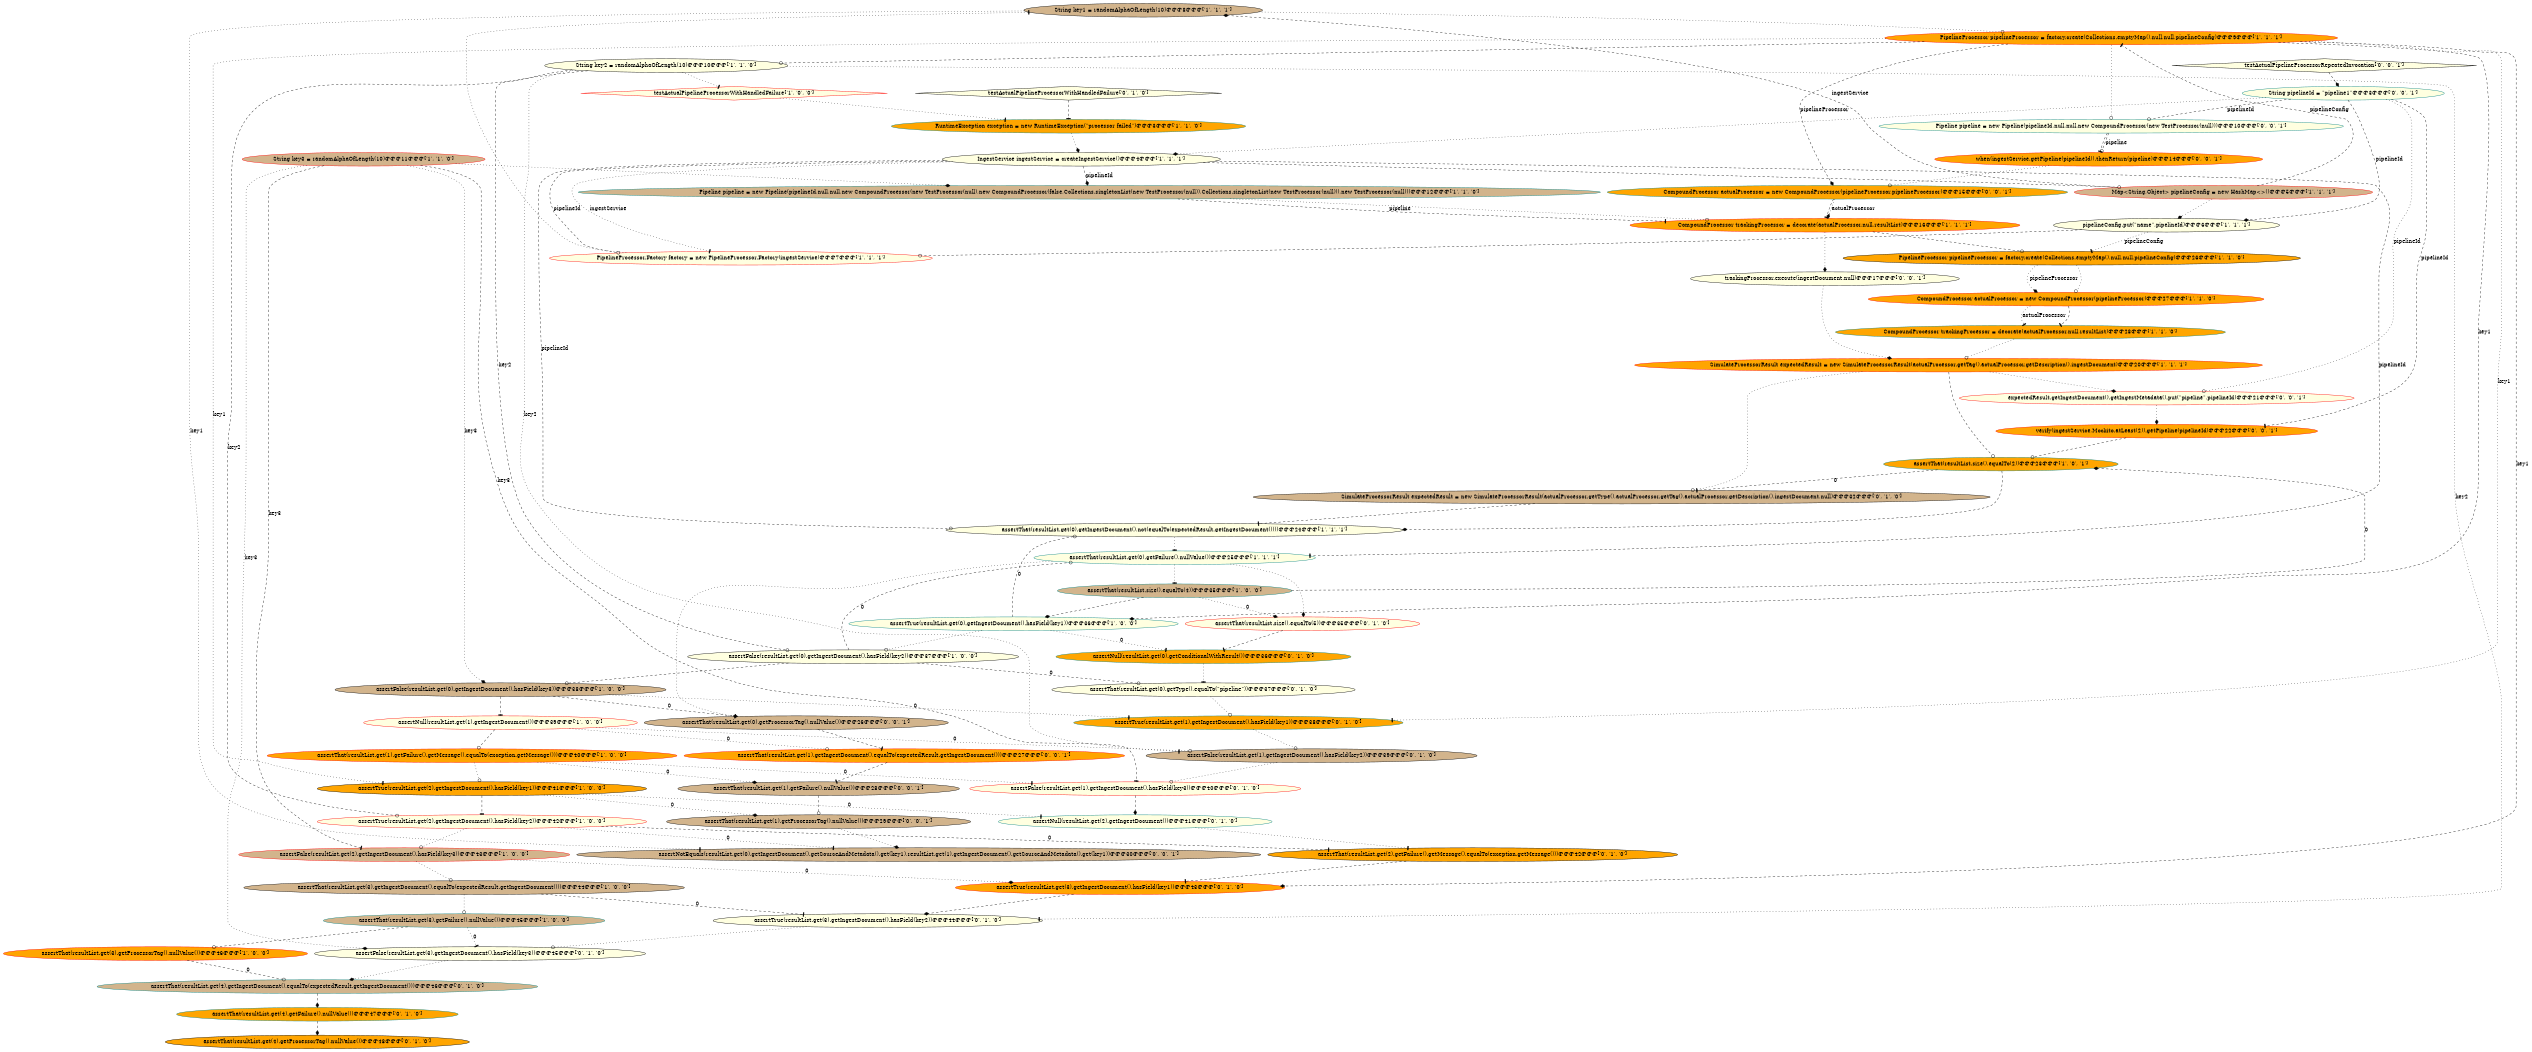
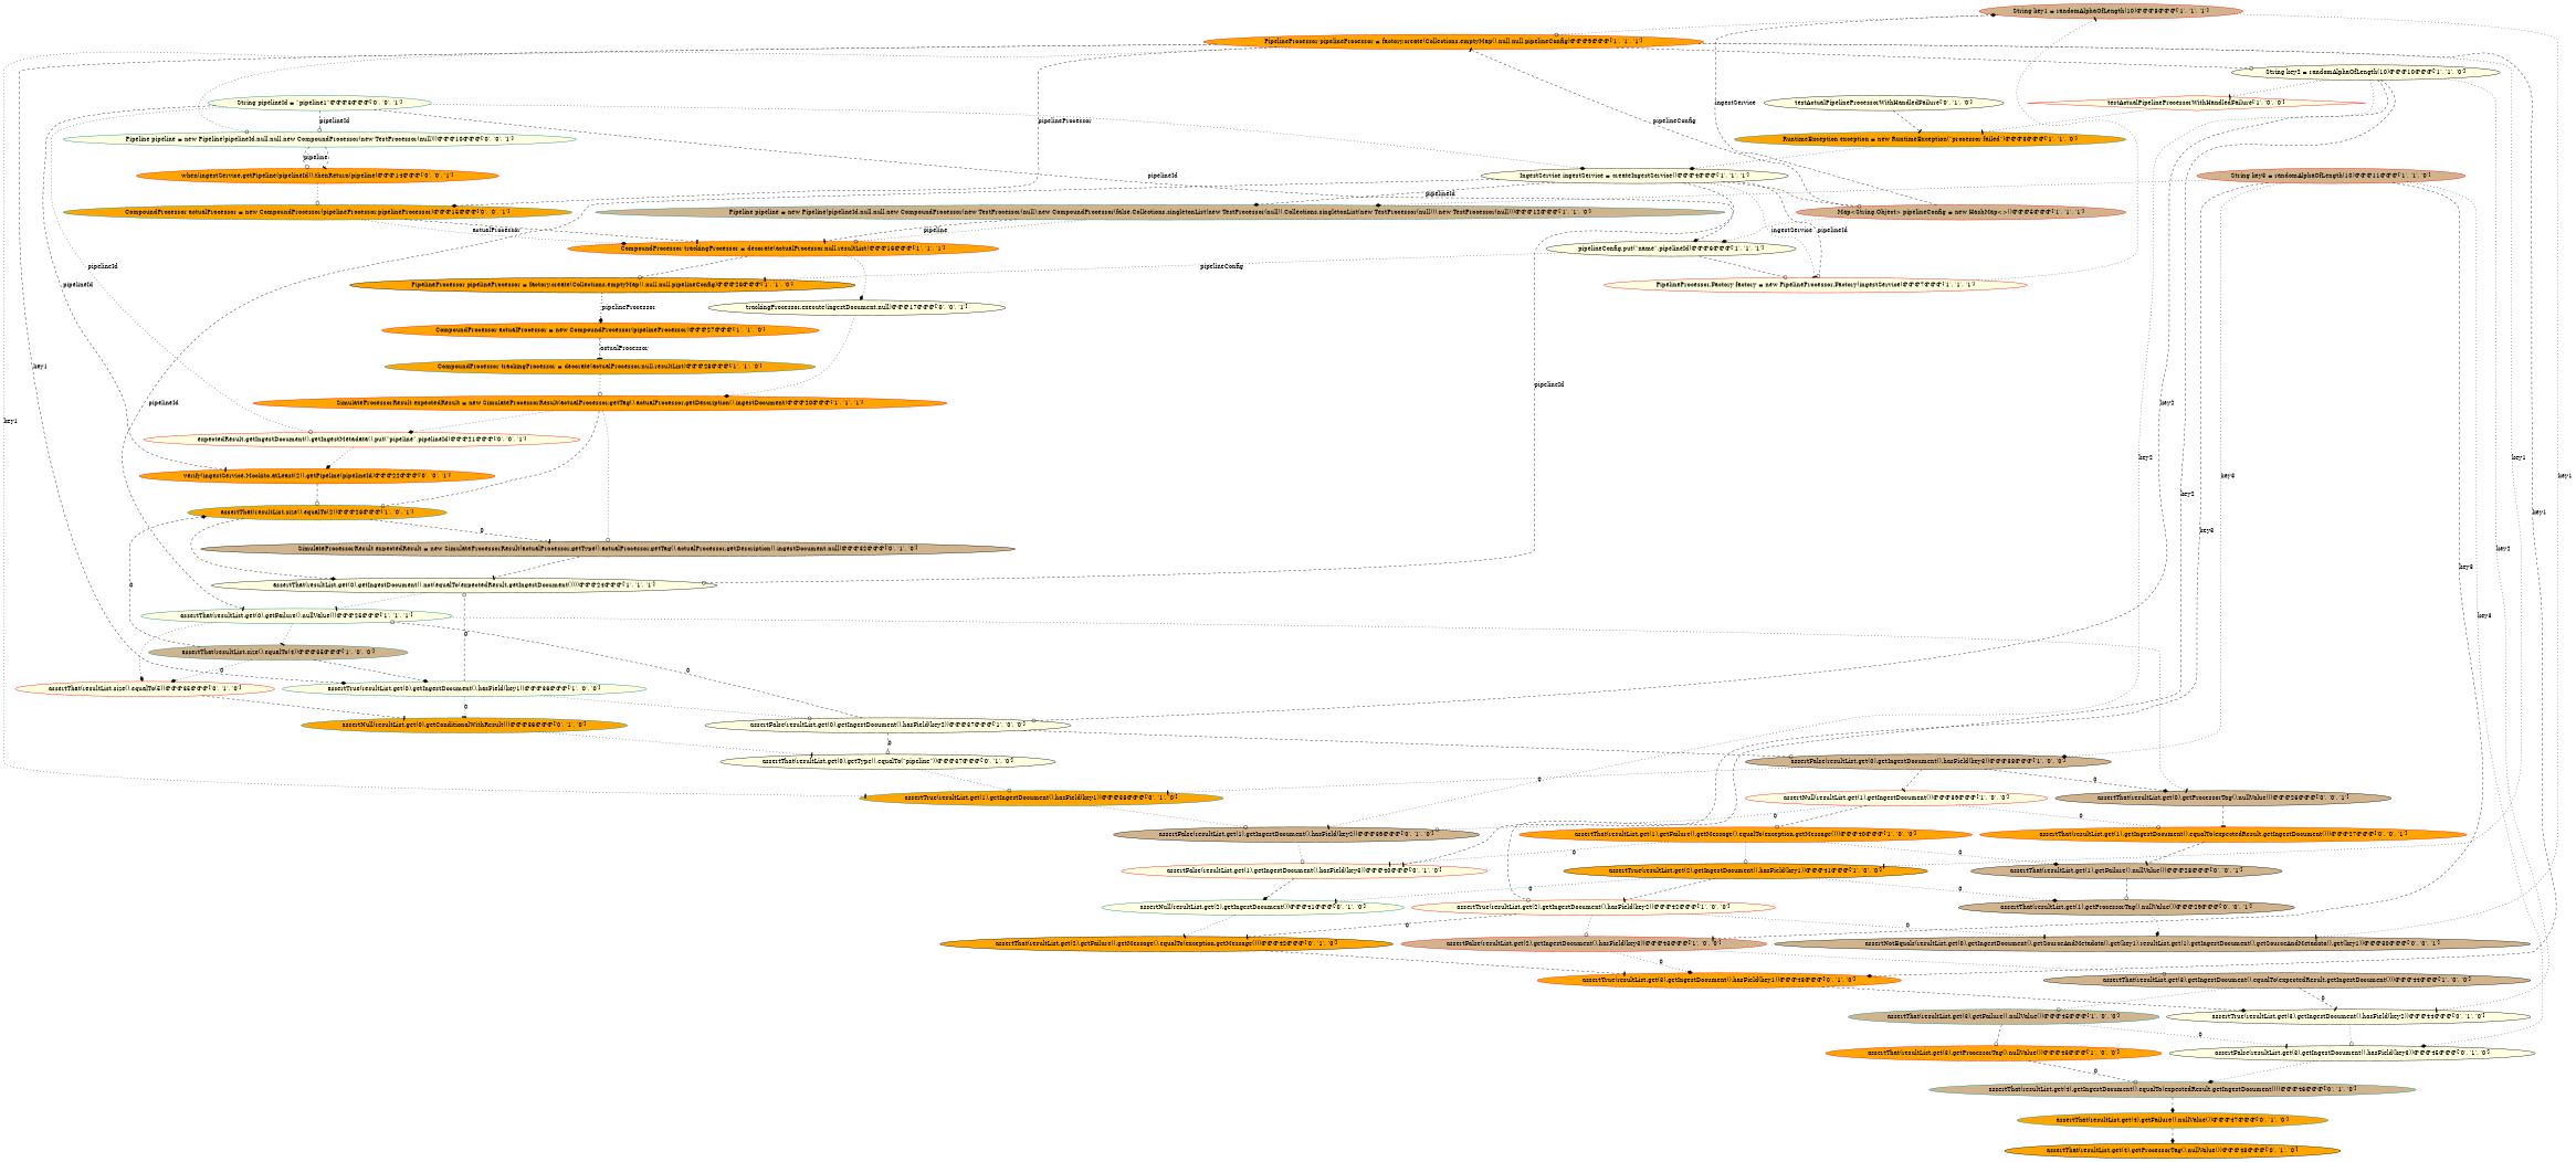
  digraph {
    node [color=black fillcolor=lightyellow shape=ellipse style=filled]
    edge [arrowhead=tee style=dotted]
    n1 [fillcolor=tan label="assertFalse(resultList.get(0).getIngestDocument().hasField(key3))@@@38@@@['1', '0', '0']"]
    n2 [color=teal fillcolor=orange label="assertTrue(resultList.get(1).getIngestDocument().hasField(key1))@@@38@@@['0', '1', '0']"]
    n3 [color=red label="assertNull(resultList.get(1).getIngestDocument())@@@39@@@['1', '0', '0']"]
    n4 [fillcolor=tan label="assertThat(resultList.get(0).getProcessorTag(),nullValue())@@@26@@@['0', '0', '1']"]
    n5 [fillcolor=tan label="assertFalse(resultList.get(1).getIngestDocument().hasField(key2))@@@39@@@['0', '1', '0']"]
    n6 [color=red fillcolor=orange label="assertThat(resultList.get(1).getFailure().getMessage(),equalTo(exception.getMessage()))@@@40@@@['1', '0', '0']"]
    n7 [color=red fillcolor=orange label="assertThat(resultList.get(1).getIngestDocument(),equalTo(expectedResult.getIngestDocument()))@@@27@@@['0', '0', '1']"]
    n8 [color=teal label="Pipeline pipeline = new Pipeline(pipelineId,null,null,new CompoundProcessor(new TestProcessor(null)))@@@10@@@['0', '0', '1']"]
    n9 [color=red fillcolor=orange label="when(ingestService.getPipeline(pipelineId)).thenReturn(pipeline)@@@14@@@['0', '0', '1']"]
    n10 [color=teal fillcolor=orange label="CompoundProcessor actualProcessor = new CompoundProcessor(pipelineProcessor,pipelineProcessor)@@@15@@@['0', '0', '1']"]
-   n11 [fillcolor=tan label="String key1 = randomAlphaOfLength(10)@@@8@@@['1', '1', '1']"]
+   n11 [color=red fillcolor=tan label="String key1 = randomAlphaOfLength(10)@@@8@@@['1', '1', '1']"]
    n12 [fillcolor=tan label="assertNotEquals(resultList.get(0).getIngestDocument().getSourceAndMetadata().get(key1),resultList.get(1).getIngestDocument().getSourceAndMetadata().get(key1))@@@30@@@['0', '0', '1']"]
    n13 [color=red fillcolor=orange label="PipelineProcessor pipelineProcessor = factory.create(Collections.emptyMap(),null,null,pipelineConfig)@@@9@@@['1', '1', '1']"]
    n14 [fillcolor=orange label="assertTrue(resultList.get(2).getIngestDocument().hasField(key1))@@@41@@@['1', '0', '0']"]
    n15 [color=teal label="assertTrue(resultList.get(0).getIngestDocument().hasField(key1))@@@36@@@['1', '0', '0']"]
    n16 [color=red fillcolor=orange label="assertTrue(resultList.get(3).getIngestDocument().hasField(key1))@@@43@@@['0', '1', '0']"]
    n17 [label="String key2 = randomAlphaOfLength(10)@@@10@@@['1', '1', '0']"]
    n18 [color=red label="assertThat(resultList.size(),equalTo(5))@@@35@@@['0', '1', '0']"]
    n19 [color=teal fillcolor=orange label="assertNull(resultList.get(0).getConditionalWithResult())@@@36@@@['0', '1', '0']"]
    n20 [label="assertThat(resultList.get(0).getType(),equalTo(\"pipeline\"))@@@37@@@['0', '1', '0']"]
    n21 [color=teal fillcolor=tan label="assertThat(resultList.get(4).getIngestDocument(),equalTo(expectedResult.getIngestDocument()))@@@46@@@['0', '1', '0']"]
    n22 [color=teal fillcolor=orange label="assertThat(resultList.get(4).getFailure(),nullValue())@@@47@@@['0', '1', '0']"]
    n23 [fillcolor=orange label="assertThat(resultList.get(4).getProcessorTag(),nullValue())@@@48@@@['0', '1', '0']"]
    n24 [color=red label="assertFalse(resultList.get(1).getIngestDocument().hasField(key3))@@@40@@@['0', '1', '0']"]
    n25 [fillcolor=tan label="assertThat(resultList.get(1).getFailure(),nullValue())@@@28@@@['0', '0', '1']"]
    n26 [color=teal label="assertNull(resultList.get(2).getIngestDocument())@@@41@@@['0', '1', '0']"]
    n27 [color=red label="assertTrue(resultList.get(2).getIngestDocument().hasField(key2))@@@42@@@['1', '0', '0']"]
    n28 [fillcolor=tan label="assertThat(resultList.get(1).getProcessorTag(),nullValue())@@@29@@@['0', '0', '1']"]
-   n29 [label="testActualPipelineProcessorWithHandledFailure['0', '1', '0']" shape=diamond]
+   n29 [label="testActualPipelineProcessorWithHandledFailure['0', '1', '0']"]
    n30 [color=teal fillcolor=orange label="RuntimeException exception = new RuntimeException(\"processor failed\")@@@3@@@['1', '1', '0']"]
    n31 [label="IngestService ingestService = createIngestService()@@@4@@@['1', '1', '1']"]
    n32 [color=teal fillcolor=tan label="assertThat(resultList.size(),equalTo(4))@@@35@@@['1', '0', '0']"]
    n33 [color=teal fillcolor=orange label="assertThat(resultList.size(),equalTo(2))@@@23@@@['1', '0', '1']"]
    n34 [fillcolor=tan label="SimulateProcessorResult expectedResult = new SimulateProcessorResult(actualProcessor.getType(),actualProcessor.getTag(),actualProcessor.getDescription(),ingestDocument,null)@@@32@@@['0', '1', '0']"]
    n35 [label="assertThat(resultList.get(0).getIngestDocument(),not(equalTo(expectedResult.getIngestDocument())))@@@24@@@['1', '1', '1']"]
    n36 [label="assertFalse(resultList.get(0).getIngestDocument().hasField(key2))@@@37@@@['1', '0', '0']"]
    n37 [color=red label="testActualPipelineProcessorWithHandledFailure['1', '0', '0']" shape=diamond]
    n38 [fillcolor=orange label="assertThat(resultList.get(2).getFailure().getMessage(),equalTo(exception.getMessage()))@@@42@@@['0', '1', '0']"]
    n39 [color=red label="PipelineProcessor.Factory factory = new PipelineProcessor.Factory(ingestService)@@@7@@@['1', '1', '1']"]
    n40 [color=red label="expectedResult.getIngestDocument().getIngestMetadata().put(\"pipeline\",pipelineId)@@@21@@@['0', '0', '1']"]
    n41 [color=red fillcolor=orange label="verify(ingestService,Mockito.atLeast(2)).getPipeline(pipelineId)@@@22@@@['0', '0', '1']"]
    n42 [color=teal label="assertThat(resultList.get(0).getFailure(),nullValue())@@@25@@@['1', '1', '1']"]
    n43 [color=red fillcolor=tan label="assertFalse(resultList.get(2).getIngestDocument().hasField(key3))@@@43@@@['1', '0', '0']"]
    n44 [fillcolor=tan label="assertThat(resultList.get(3).getIngestDocument(),equalTo(expectedResult.getIngestDocument()))@@@44@@@['1', '0', '0']"]
    n45 [label="assertTrue(resultList.get(3).getIngestDocument().hasField(key2))@@@44@@@['0', '1', '0']"]
    n46 [color=teal fillcolor=tan label="assertThat(resultList.get(3).getFailure(),nullValue())@@@45@@@['1', '0', '0']"]
    n47 [label="assertFalse(resultList.get(3).getIngestDocument().hasField(key3))@@@45@@@['0', '1', '0']"]
    n48 [color=red fillcolor=tan label="String key3 = randomAlphaOfLength(10)@@@11@@@['1', '1', '0']"]
    n49 [color=teal fillcolor=tan label="Pipeline pipeline = new Pipeline(pipelineId,null,null,new CompoundProcessor(new TestProcessor(null),new CompoundProcessor(false,Collections.singletonList(new TestProcessor(null)),Collections.singletonList(new TestProcessor(null))),new TestProcessor(null)))@@@12@@@['1', '1', '0']"]
    n50 [color=red fillcolor=orange label="assertThat(resultList.get(3).getProcessorTag(),nullValue())@@@46@@@['1', '0', '0']"]
    n51 [color=red fillcolor=orange label="CompoundProcessor trackingProcessor = decorate(actualProcessor,null,resultList)@@@16@@@['1', '1', '1']"]
    n52 [color=teal fillcolor=orange label="CompoundProcessor trackingProcessor = decorate(actualProcessor,null,resultList)@@@28@@@['1', '1', '0']"]
    n53 [color=red fillcolor=orange label="SimulateProcessorResult expectedResult = new SimulateProcessorResult(actualProcessor.getTag(),actualProcessor.getDescription(),ingestDocument)@@@20@@@['1', '1', '1']"]
    n54 [label="trackingProcessor.execute(ingestDocument,null)@@@17@@@['0', '0', '1']"]
    n55 [color=red fillcolor=tan label="Map<String,Object> pipelineConfig = new HashMap<>()@@@5@@@['1', '1', '1']"]
    n56 [label="pipelineConfig.put(\"name\",pipelineId)@@@6@@@['1', '1', '1']"]
    n57 [fillcolor=orange label="PipelineProcessor pipelineProcessor = factory.create(Collections.emptyMap(),null,null,pipelineConfig)@@@26@@@['1', '1', '0']"]
    n58 [color=red fillcolor=orange label="CompoundProcessor actualProcessor = new CompoundProcessor(pipelineProcessor)@@@27@@@['1', '1', '0']"]
    n59 [color=teal label="String pipelineId = \"pipeline1\"@@@3@@@['0', '0', '1']"]
-   n60 [label="testActualPipelineProcessorRepeatedInvocation['0', '0', '1']" shape=diamond]
    n1 -> n2 [label=0]
    n1 -> n3 [style=dashed]
    n1 -> n4 [arrowhead=diamond label=0 style=dashed]
    n2 -> n5 [arrowhead=odot]
    n3 -> n5 [arrowhead=odot label=0]
    n3 -> n6 [arrowhead=odot style=dashed]
    n3 -> n7 [arrowhead=odot label=0]
    n4 -> n7 [style=dashed]
    n5 -> n24 [arrowhead=odot]
    n6 -> n14 [arrowhead=odot]
    n6 -> n24 [label=0]
    n6 -> n25 [arrowhead=diamond label=0]
    n7 -> n25 [style=dashed]
    n8 -> n9 [arrowhead=odot label=pipeline style=dashed]
    n8 -> n9 [style=dashed]
    n9 -> n10 [arrowhead=odot]
    n10 -> n51 [style=dashed]
    n10 -> n51 [arrowhead=diamond label=actualProcessor]
    n11 -> n12 [label=key1]
    n11 -> n13 [arrowhead=odot]
    n13 -> n2 [label=key1]
    n13 -> n8 [arrowhead=odot]
    n13 -> n10 [arrowhead=diamond label=pipelineProcessor style=dashed]
    n13 -> n14 [label=key1]
    n13 -> n15 [arrowhead=diamond label=key1 style=dashed]
    n13 -> n16 [arrowhead=diamond label=key1 style=dashed]
    n13 -> n17 [arrowhead=odot style=dashed]
    n14 -> n26 [label=0]
    n14 -> n27 [style=dashed]
    n14 -> n28 [arrowhead=diamond label=0]
    n15 -> n19 [label=0]
    n15 -> n35 [arrowhead=odot label=0 style=dashed]
    n15 -> n36 [arrowhead=odot]
    n16 -> n45 [arrowhead=diamond style=dashed]
    n17 -> n5 [label=key2]
    n17 -> n27 [arrowhead=odot label=key2 style=dashed]
    n17 -> n36 [arrowhead=odot label=key2 style=dashed]
    n17 -> n37
    n17 -> n45 [label=key2]
    n18 -> n19 [style=dashed]
    n19 -> n20
    n20 -> n2 [arrowhead=odot]
    n21 -> n22 [arrowhead=diamond style=dashed]
    n22 -> n23 [arrowhead=diamond style=dashed]
    n24 -> n26 [arrowhead=diamond style=dashed]
    n25 -> n28 [arrowhead=odot style=dashed]
    n26 -> n38
    n27 -> n12 [label=0]
    n27 -> n38 [label=0 style=dashed]
    n27 -> n43 [arrowhead=odot]
    n28 -> n12 [arrowhead=diamond]
    n29 -> n30 [style=dashed]
    n30 -> n31 [arrowhead=diamond]
    n31 -> n35 [arrowhead=odot label=pipelineId style=dashed]
    n31 -> n39 [arrowhead=odot label=pipelineId style=dashed]
    n31 -> n39 [label=ingestService]
    n31 -> n42 [label=pipelineId style=dashed]
    n31 -> n49 [arrowhead=diamond label=pipelineId style=dashed]
    n31 -> n55 [arrowhead=odot style=dashed]
    n32 -> n15 [arrowhead=diamond style=dashed]
    n32 -> n18 [arrowhead=diamond label=0]
    n32 -> n33 [arrowhead=diamond label=0 style=dashed]
    n33 -> n34 [label=0 style=dashed]
    n33 -> n35 [arrowhead=diamond style=dashed]
    n34 -> n35 [style=dashed]
    n35 -> n42
    n36 -> n1 [arrowhead=odot style=dashed]
    n36 -> n20 [arrowhead=odot label=0 style=dashed]
    n36 -> n42 [arrowhead=odot label=0 style=dashed]
    n37 -> n30
    n38 -> n16 [style=dashed]
    n39 -> n11
    n40 -> n41 [arrowhead=diamond]
    n41 -> n33 [arrowhead=odot style=dashed]
    n42 -> n4
    n42 -> n18 [arrowhead=diamond]
    n42 -> n32
    n43 -> n16 [arrowhead=diamond label=0]
    n43 -> n44 [arrowhead=odot]
    n44 -> n45 [label=0 style=dashed]
    n44 -> n46 [arrowhead=odot]
    n45 -> n47 [arrowhead=odot]
    n46 -> n47 [label=0]
    n46 -> n50 [arrowhead=odot style=dashed]
    n47 -> n21 [arrowhead=diamond]
    n48 -> n1 [arrowhead=diamond label=key3]
    n48 -> n24 [label=key3 style=dashed]
    n48 -> n43 [label=key3 style=dashed]
    n48 -> n47 [arrowhead=diamond label=key3]
    n48 -> n49 [arrowhead=diamond]
    n49 -> n51 [arrowhead=odot]
    n49 -> n51 [label=pipeline style=dashed]
    n50 -> n21 [arrowhead=odot label=0 style=dashed]
    n51 -> n54 [arrowhead=diamond]
    n51 -> n57 [arrowhead=odot style=dashed]
    n52 -> n53 [arrowhead=odot]
    n53 -> n33 [arrowhead=odot style=dashed]
    n53 -> n34 [arrowhead=odot]
    n53 -> n40 [arrowhead=diamond]
    n54 -> n53 [arrowhead=diamond]
    n55 -> n11 [arrowhead=diamond label=ingestService style=dashed]
    n55 -> n13 [label=pipelineConfig style=dashed]
    n55 -> n56 [arrowhead=diamond]
    n56 -> n39 [arrowhead=odot style=dashed]
    n56 -> n57 [label=pipelineConfig]
    n57 -> n58 [arrowhead=odot]
    n57 -> n58 [arrowhead=diamond label=pipelineProcessor]
    n58 -> n52 [style=dashed]
    n58 -> n52 [label=actualProcessor]
    n59 -> n8 [arrowhead=odot label=pipelineId style=dashed]
    n59 -> n31 [arrowhead=diamond]
    n59 -> n40 [arrowhead=odot label=pipelineId]
    n59 -> n41 [label=pipelineId style=dashed]
    n59 -> n56 [arrowhead=diamond label=pipelineId style=dashed]
-   n60 -> n59 [arrowhead=diamond style=dashed]
  }
